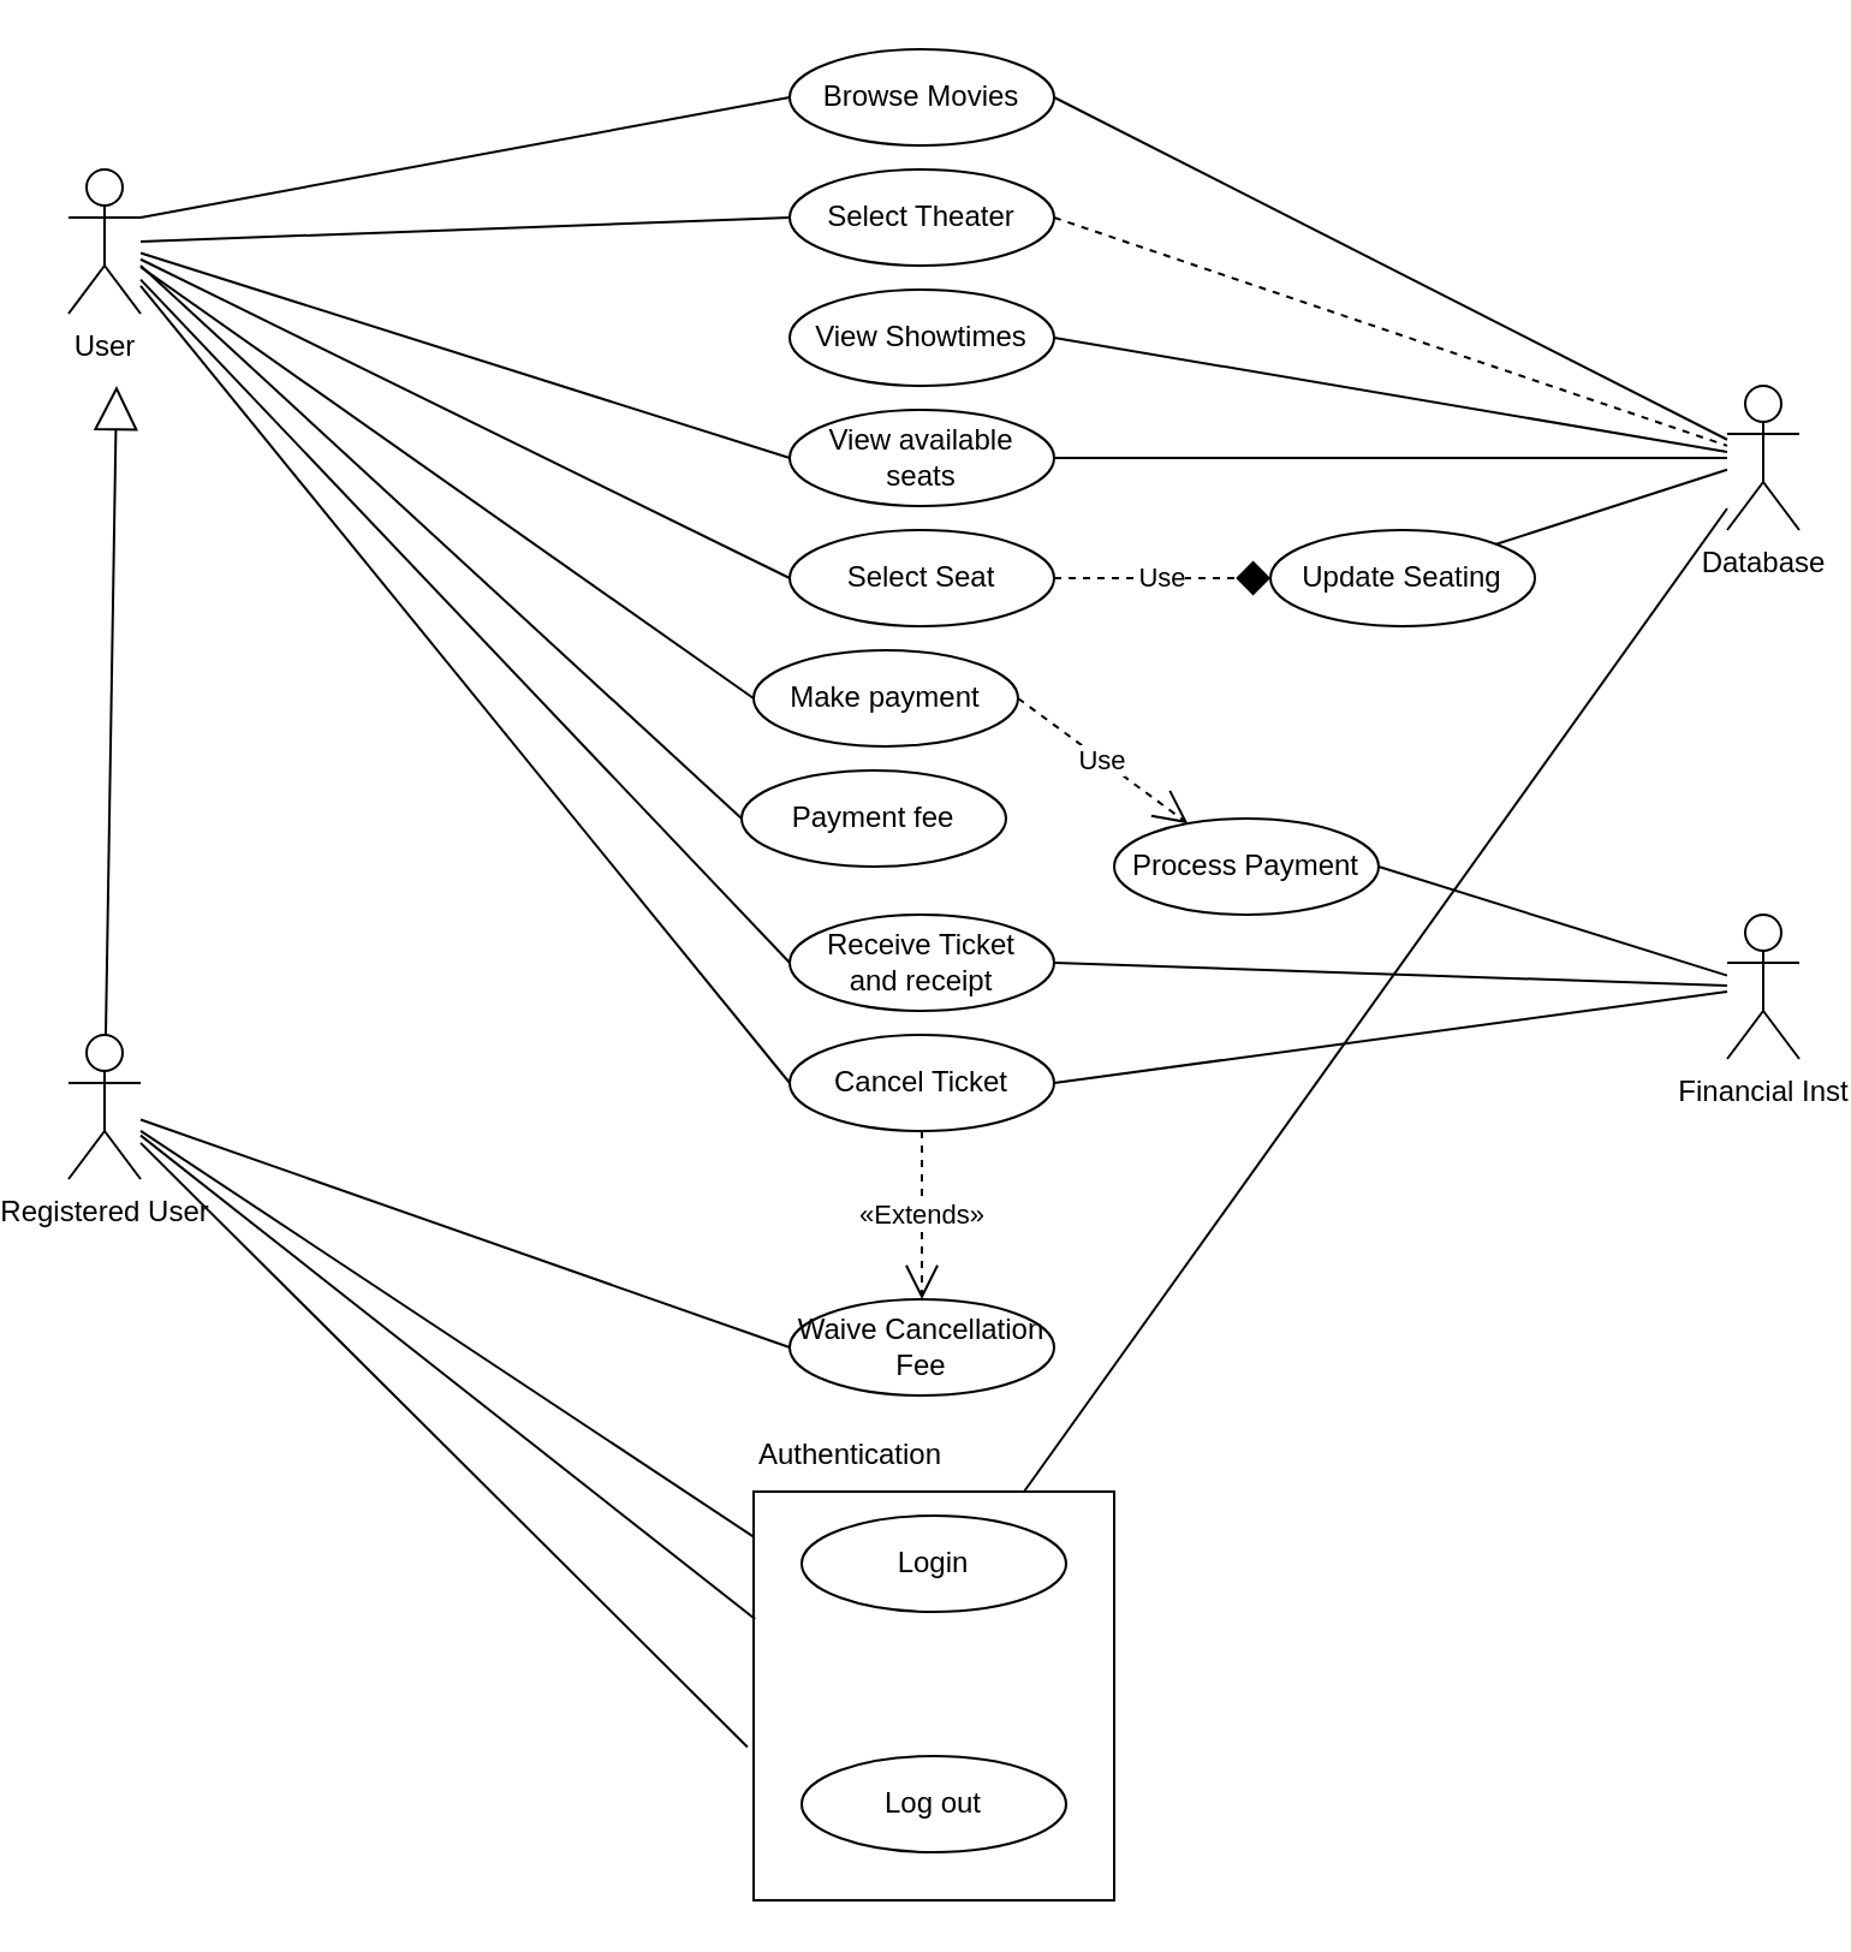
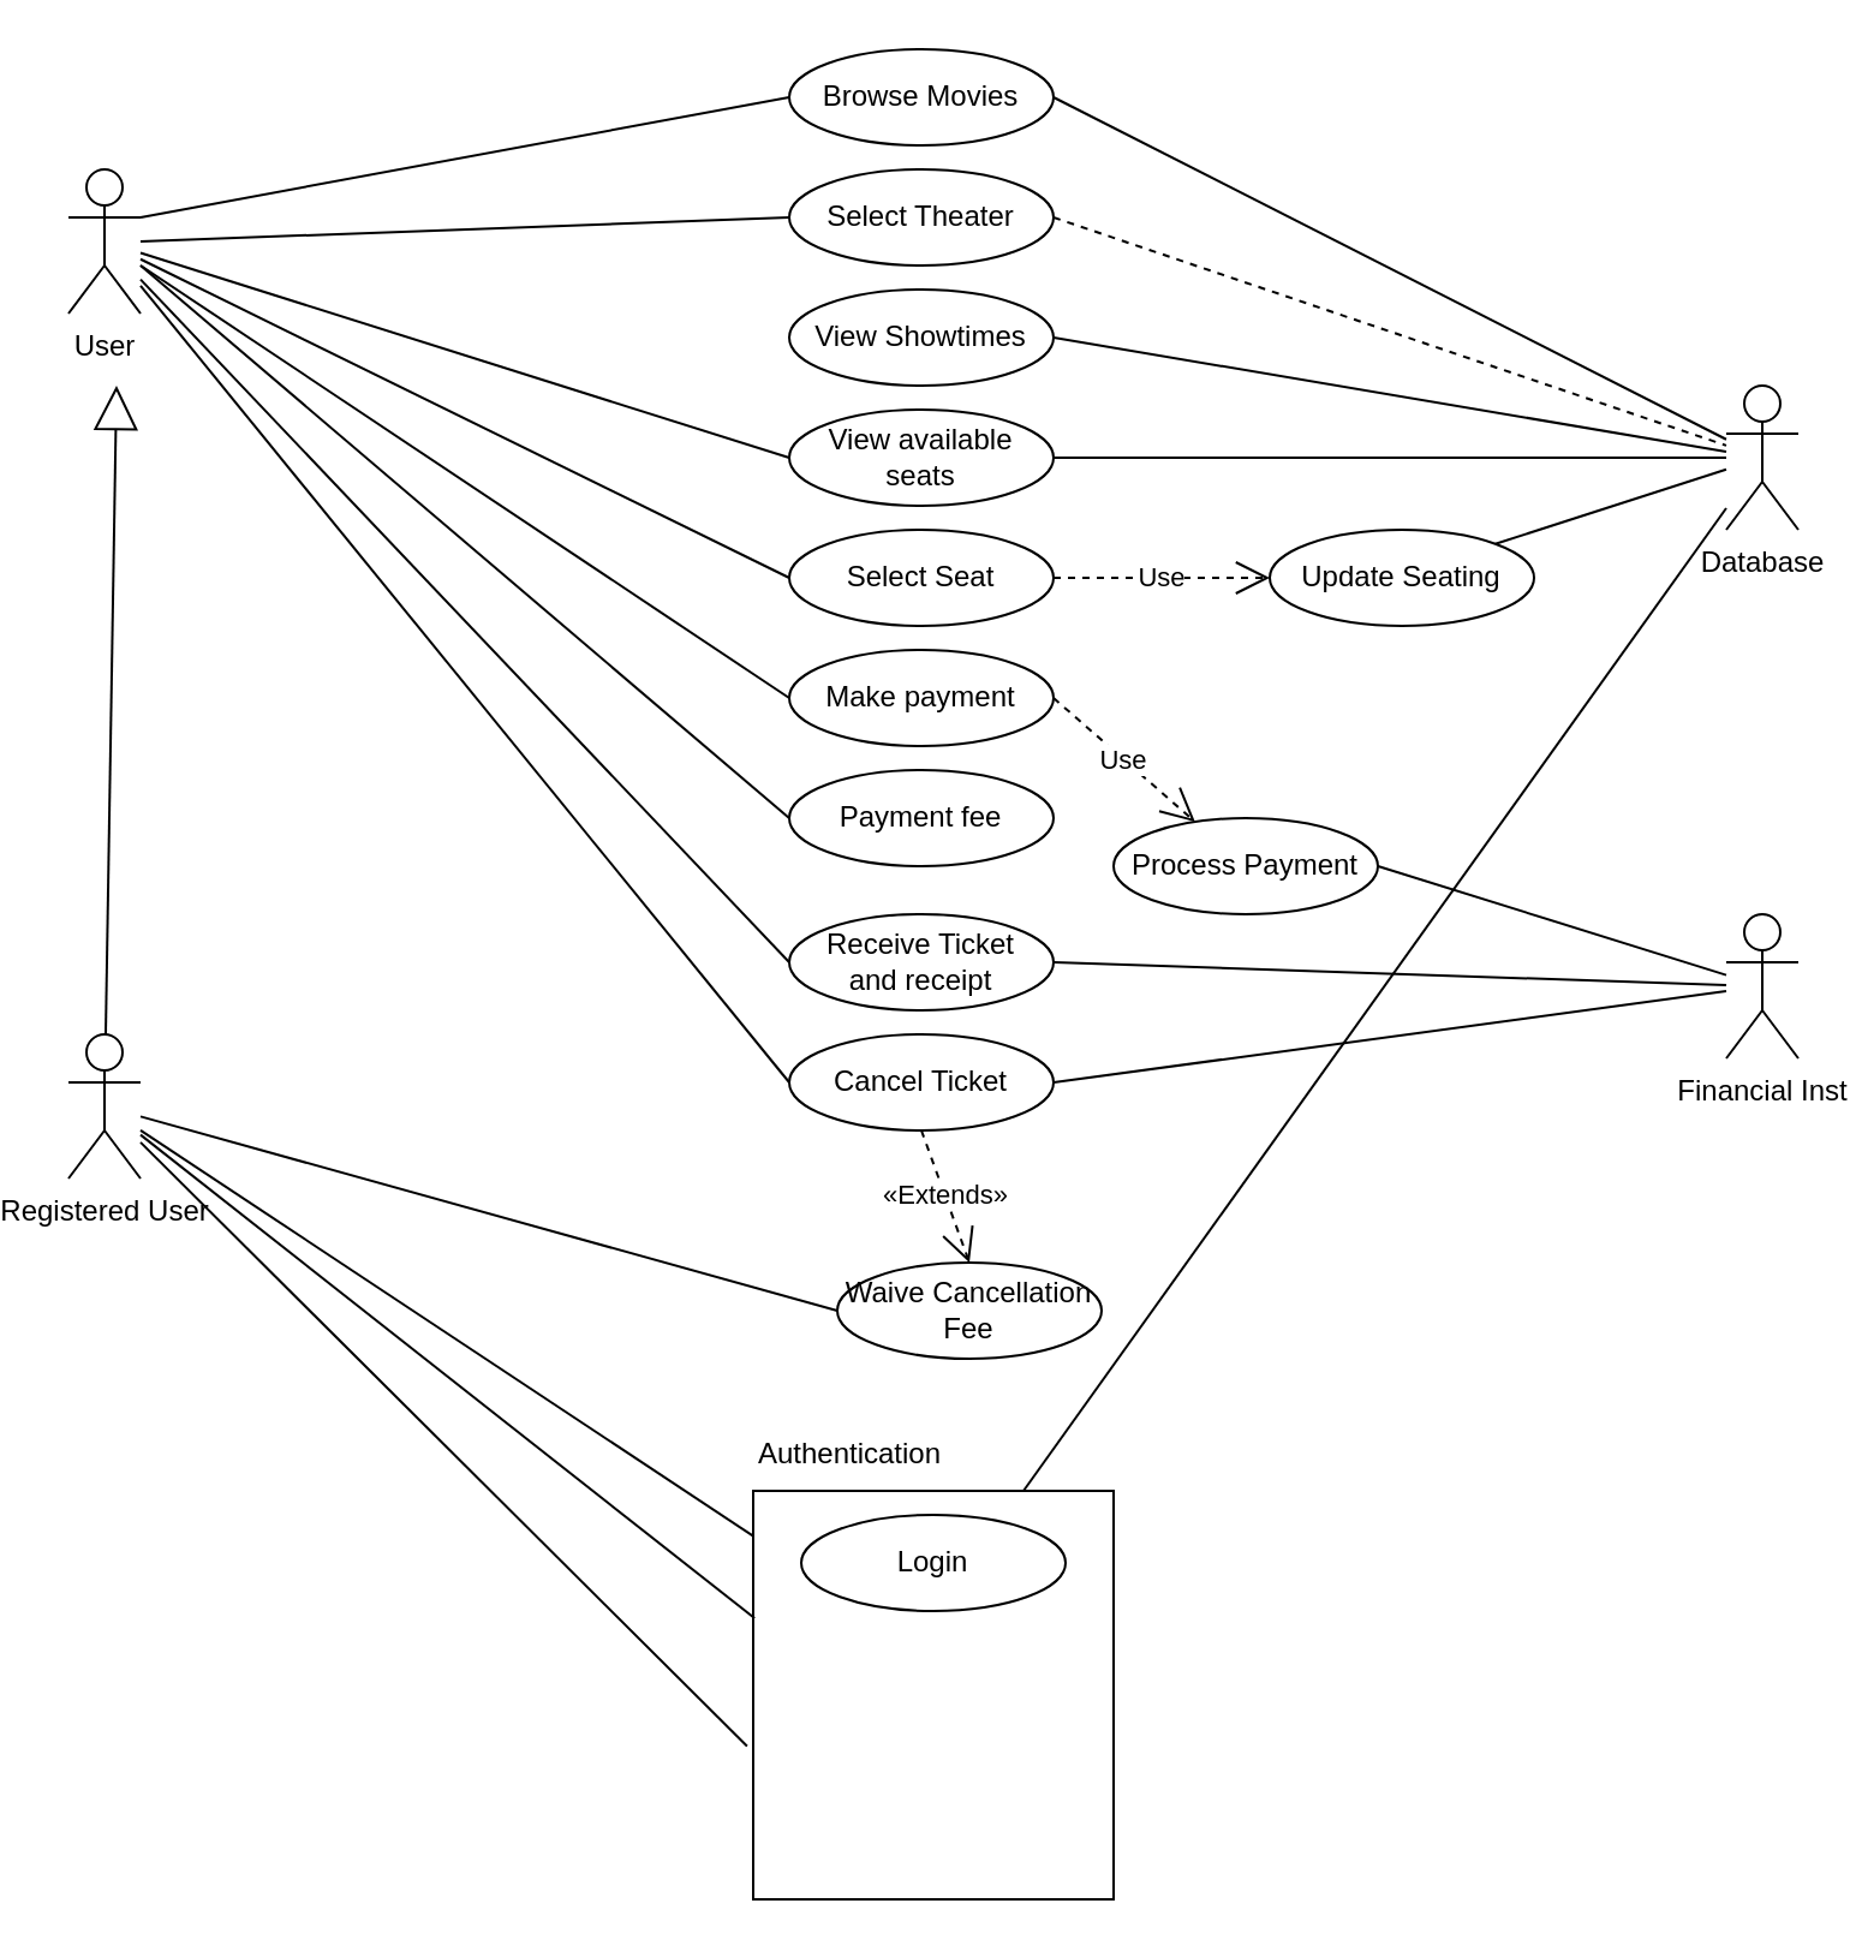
  <mxCell id="0" />
  <mxCell id="1" parent="0" />
  <mxCell id="2" value="User" style="shape=umlActor;verticalLabelPosition=bottom;verticalAlign=top;html=1;" vertex="1" parent="1"><mxGeometry x="20" y="70" width="30" height="60" as="geometry" /></mxCell>
  <mxCell id="3" value="Database&lt;div&gt;&lt;br&gt;&lt;/div&gt;" style="shape=umlActor;verticalLabelPosition=bottom;verticalAlign=top;html=1;" vertex="1" parent="1"><mxGeometry x="710" y="160" width="30" height="60" as="geometry" /></mxCell>
  <mxCell id="4" value="Registered User&lt;div&gt;&lt;br&gt;&lt;/div&gt;" style="shape=umlActor;verticalLabelPosition=bottom;verticalAlign=top;html=1;" vertex="1" parent="1"><mxGeometry x="20" y="430" width="30" height="60" as="geometry" /></mxCell>
  <mxCell id="5" value="&lt;div&gt;Financial Inst&lt;/div&gt;" style="shape=umlActor;verticalLabelPosition=bottom;verticalAlign=top;html=1;" vertex="1" parent="1"><mxGeometry x="710" y="380" width="30" height="60" as="geometry" /></mxCell>
  <mxCell id="6" value="Select Theater" style="ellipse;whiteSpace=wrap;html=1;" vertex="1" parent="1"><mxGeometry x="320" y="70" width="110" height="40" as="geometry" /></mxCell>
  <mxCell id="7" value="Browse Movies" style="ellipse;whiteSpace=wrap;html=1;" vertex="1" parent="1"><mxGeometry x="320" y="20" width="110" height="40" as="geometry" /></mxCell>
  <mxCell id="8" value="View available&lt;div&gt;seats&lt;/div&gt;" style="ellipse;whiteSpace=wrap;html=1;" vertex="1" parent="1"><mxGeometry x="320" y="170" width="110" height="40" as="geometry" /></mxCell>
  <mxCell id="9" value="Select Seat" style="ellipse;whiteSpace=wrap;html=1;" vertex="1" parent="1"><mxGeometry x="320" y="220" width="110" height="40" as="geometry" /></mxCell>
  <mxCell id="10" value="Login" style="ellipse;whiteSpace=wrap;html=1;" vertex="1" parent="1"><mxGeometry x="325" y="630" width="110" height="40" as="geometry" /></mxCell>
- <mxCell id="11" value="Make payment" style="ellipse;whiteSpace=wrap;html=1;" vertex="1" parent="1"><mxGeometry x="305" y="270" width="110" height="40" as="geometry" /></mxCell>
+ <mxCell id="11" value="Make payment" style="ellipse;whiteSpace=wrap;html=1;" vertex="1" parent="1"><mxGeometry x="320" y="270" width="110" height="40" as="geometry" /></mxCell>
  <mxCell id="12" value="View Showtimes" style="ellipse;whiteSpace=wrap;html=1;" vertex="1" parent="1"><mxGeometry x="320" y="120" width="110" height="40" as="geometry" /></mxCell>
  <mxCell id="13" value="Receive Ticket&lt;div&gt;and receipt&lt;/div&gt;" style="ellipse;whiteSpace=wrap;html=1;" vertex="1" parent="1"><mxGeometry x="320" y="380" width="110" height="40" as="geometry" /></mxCell>
  <mxCell id="14" value="Cancel Ticket" style="ellipse;whiteSpace=wrap;html=1;" vertex="1" parent="1"><mxGeometry x="320" y="430" width="110" height="40" as="geometry" /></mxCell>
  <mxCell id="15" value="" style="endArrow=none;html=1;rounded=0;exitX=1;exitY=0.333;exitDx=0;exitDy=0;exitPerimeter=0;entryX=0;entryY=0.5;entryDx=0;entryDy=0;" edge="1" parent="1" source="2" target="7"><mxGeometry width="50" height="50" relative="1" as="geometry"><mxPoint x="140" y="90" as="sourcePoint" /><mxPoint x="190" y="40" as="targetPoint" /></mxGeometry></mxCell>
  <mxCell id="16" value="" style="endArrow=none;html=1;rounded=0;entryX=0;entryY=0.5;entryDx=0;entryDy=0;" edge="1" parent="1" target="6"><mxGeometry width="50" height="50" relative="1" as="geometry"><mxPoint x="50" y="100" as="sourcePoint" /><mxPoint x="330" y="50" as="targetPoint" /></mxGeometry></mxCell>
  <mxCell id="17" value="" style="endArrow=none;html=1;rounded=0;entryX=0;entryY=0.5;entryDx=0;entryDy=0;" edge="1" parent="1" source="2" target="8"><mxGeometry width="50" height="50" relative="1" as="geometry"><mxPoint x="100" y="90" as="sourcePoint" /><mxPoint x="350" y="70" as="targetPoint" /></mxGeometry></mxCell>
  <mxCell id="18" value="" style="endArrow=none;html=1;rounded=0;entryX=0;entryY=0.5;entryDx=0;entryDy=0;" edge="1" parent="1" source="2" target="9"><mxGeometry width="50" height="50" relative="1" as="geometry"><mxPoint x="100" y="90" as="sourcePoint" /><mxPoint x="360" y="80" as="targetPoint" /></mxGeometry></mxCell>
  <mxCell id="19" value="" style="endArrow=none;html=1;rounded=0;entryX=0;entryY=0.5;entryDx=0;entryDy=0;" edge="1" parent="1" source="2" target="11"><mxGeometry width="50" height="50" relative="1" as="geometry"><mxPoint x="150" y="140" as="sourcePoint" /><mxPoint x="370" y="90" as="targetPoint" /></mxGeometry></mxCell>
  <mxCell id="20" value="" style="endArrow=none;html=1;rounded=0;entryX=0;entryY=0.5;entryDx=0;entryDy=0;" edge="1" parent="1" source="2" target="13"><mxGeometry width="50" height="50" relative="1" as="geometry"><mxPoint x="160" y="320" as="sourcePoint" /><mxPoint x="210" y="270" as="targetPoint" /></mxGeometry></mxCell>
  <mxCell id="21" value="" style="endArrow=none;html=1;rounded=0;entryX=0;entryY=0.5;entryDx=0;entryDy=0;" edge="1" parent="1" source="2" target="14"><mxGeometry width="50" height="50" relative="1" as="geometry"><mxPoint x="170" y="330" as="sourcePoint" /><mxPoint x="220" y="280" as="targetPoint" /></mxGeometry></mxCell>
  <mxCell id="22" value="" style="whiteSpace=wrap;html=1;strokeWidth=1;glass=0;fillColor=none;" vertex="1" parent="1"><mxGeometry x="305" y="620" width="150" height="170" as="geometry" /></mxCell>
- <mxCell id="23" value="Log out" style="ellipse;whiteSpace=wrap;html=1;" vertex="1" parent="1"><mxGeometry x="325" y="730" width="110" height="40" as="geometry" /></mxCell>
  <mxCell id="24" value="Authentication" style="text;html=1;align=center;verticalAlign=middle;resizable=0;points=[];autosize=1;strokeColor=none;fillColor=none;" vertex="1" parent="1"><mxGeometry x="295" y="590" width="100" height="30" as="geometry" /></mxCell>
  <mxCell id="25" value="" style="endArrow=none;html=1;rounded=0;exitX=1;exitY=0.5;exitDx=0;exitDy=0;" edge="1" parent="1" source="41" target="5"><mxGeometry width="50" height="50" relative="1" as="geometry"><mxPoint x="90" y="172.5" as="sourcePoint" /><mxPoint x="360" y="447.5" as="targetPoint" /></mxGeometry></mxCell>
  <mxCell id="26" value="" style="endArrow=none;html=1;rounded=0;exitX=1;exitY=0.5;exitDx=0;exitDy=0;" edge="1" parent="1" source="7" target="3"><mxGeometry width="50" height="50" relative="1" as="geometry"><mxPoint x="440" y="300" as="sourcePoint" /><mxPoint x="590" y="318" as="targetPoint" /></mxGeometry></mxCell>
  <mxCell id="27" value="" style="endArrow=none;html=1;rounded=0;exitX=1;exitY=0.5;exitDx=0;exitDy=0;dashed=1;" edge="1" parent="1" source="6" target="3"><mxGeometry width="50" height="50" relative="1" as="geometry"><mxPoint x="450" y="310" as="sourcePoint" /><mxPoint x="600" y="328" as="targetPoint" /></mxGeometry></mxCell>
  <mxCell id="28" value="" style="endArrow=none;html=1;rounded=0;exitX=1;exitY=0.5;exitDx=0;exitDy=0;" edge="1" parent="1" source="12" target="3"><mxGeometry width="50" height="50" relative="1" as="geometry"><mxPoint x="460" y="320" as="sourcePoint" /><mxPoint x="610" y="338" as="targetPoint" /></mxGeometry></mxCell>
  <mxCell id="29" value="" style="endArrow=none;html=1;rounded=0;entryX=-0.001;entryY=0.11;entryDx=0;entryDy=0;entryPerimeter=0;" edge="1" parent="1" source="4" target="22"><mxGeometry width="50" height="50" relative="1" as="geometry"><mxPoint x="470" y="330" as="sourcePoint" /><mxPoint x="620" y="348" as="targetPoint" /></mxGeometry></mxCell>
  <mxCell id="30" value="" style="endArrow=none;html=1;rounded=0;entryX=0.004;entryY=0.312;entryDx=0;entryDy=0;entryPerimeter=0;" edge="1" parent="1" source="4" target="22"><mxGeometry width="50" height="50" relative="1" as="geometry"><mxPoint x="480" y="340" as="sourcePoint" /><mxPoint x="630" y="358" as="targetPoint" /></mxGeometry></mxCell>
  <mxCell id="31" value="" style="endArrow=none;html=1;rounded=0;entryX=-0.017;entryY=0.625;entryDx=0;entryDy=0;entryPerimeter=0;" edge="1" parent="1" target="22" source="4"><mxGeometry width="50" height="50" relative="1" as="geometry"><mxPoint x="100" y="390" as="sourcePoint" /><mxPoint x="640" y="368" as="targetPoint" /></mxGeometry></mxCell>
  <mxCell id="32" value="" style="endArrow=none;html=1;rounded=0;exitX=1;exitY=0.5;exitDx=0;exitDy=0;" edge="1" parent="1" source="8" target="3"><mxGeometry width="50" height="50" relative="1" as="geometry"><mxPoint x="500" y="360" as="sourcePoint" /><mxPoint x="650" y="378" as="targetPoint" /></mxGeometry></mxCell>
  <mxCell id="33" value="" style="endArrow=none;html=1;rounded=0;exitX=1;exitY=0.5;exitDx=0;exitDy=0;" edge="1" parent="1" source="13" target="5"><mxGeometry width="50" height="50" relative="1" as="geometry"><mxPoint x="530" y="390" as="sourcePoint" /><mxPoint x="680" y="408" as="targetPoint" /></mxGeometry></mxCell>
  <mxCell id="34" value="" style="endArrow=none;html=1;rounded=0;exitX=1;exitY=0.5;exitDx=0;exitDy=0;" edge="1" parent="1" source="14" target="5"><mxGeometry width="50" height="50" relative="1" as="geometry"><mxPoint x="540" y="400" as="sourcePoint" /><mxPoint x="690" y="418" as="targetPoint" /></mxGeometry></mxCell>
  <mxCell id="35" value="" style="endArrow=none;html=1;rounded=0;exitX=0.75;exitY=0;exitDx=0;exitDy=0;" edge="1" parent="1" source="22" target="3"><mxGeometry width="50" height="50" relative="1" as="geometry"><mxPoint x="550" y="410" as="sourcePoint" /><mxPoint x="580" y="180" as="targetPoint" /></mxGeometry></mxCell>
  <mxCell id="36" value="" style="endArrow=block;endSize=16;endFill=0;html=1;rounded=0;" edge="1" parent="1" source="4"><mxGeometry width="160" relative="1" as="geometry"><mxPoint x="70" y="340" as="sourcePoint" /><mxPoint x="40" y="160" as="targetPoint" /></mxGeometry></mxCell>
  <mxCell id="37" value="Update Seating" style="ellipse;whiteSpace=wrap;html=1;" vertex="1" parent="1"><mxGeometry x="520" y="220" width="110" height="40" as="geometry" /></mxCell>
  <mxCell id="38" value="" style="endArrow=none;html=1;rounded=0;exitX=1;exitY=0;exitDx=0;exitDy=0;" edge="1" parent="1" source="37" target="3"><mxGeometry width="50" height="50" relative="1" as="geometry"><mxPoint x="440" y="250" as="sourcePoint" /><mxPoint x="580" y="190" as="targetPoint" /></mxGeometry></mxCell>
- <mxCell id="39" value="Payment fee" style="ellipse;whiteSpace=wrap;html=1;" vertex="1" parent="1"><mxGeometry x="300" y="320" width="110" height="40" as="geometry" /></mxCell>
+ <mxCell id="39" value="Payment fee" style="ellipse;whiteSpace=wrap;html=1;" vertex="1" parent="1"><mxGeometry x="320" y="320" width="110" height="40" as="geometry" /></mxCell>
  <mxCell id="40" value="" style="endArrow=none;html=1;rounded=0;entryX=0;entryY=0.5;entryDx=0;entryDy=0;" edge="1" parent="1" target="39"><mxGeometry width="50" height="50" relative="1" as="geometry"><mxPoint x="50" y="110" as="sourcePoint" /><mxPoint x="330" y="300" as="targetPoint" /></mxGeometry></mxCell>
  <mxCell id="41" value="Process Payment" style="ellipse;whiteSpace=wrap;html=1;" vertex="1" parent="1"><mxGeometry x="455" y="340" width="110" height="40" as="geometry" /></mxCell>
  <mxCell id="42" value="Use" style="endArrow=open;endSize=12;dashed=1;html=1;rounded=0;exitX=1;exitY=0.5;exitDx=0;exitDy=0;" edge="1" parent="1" source="11" target="41"><mxGeometry width="160" relative="1" as="geometry"><mxPoint x="300" y="410" as="sourcePoint" /><mxPoint x="460" y="410" as="targetPoint" /></mxGeometry></mxCell>
- <mxCell id="43" value="Use" style="endArrow=diamond;endSize=12;dashed=1;html=1;rounded=0;exitX=1;exitY=0.5;exitDx=0;exitDy=0;entryX=0;entryY=0.5;entryDx=0;entryDy=0;" edge="1" parent="1" source="9" target="37"><mxGeometry width="160" relative="1" as="geometry"><mxPoint x="300" y="330" as="sourcePoint" /><mxPoint x="460" y="330" as="targetPoint" /></mxGeometry></mxCell>
- <mxCell id="44" value="Waive Cancellation Fee" style="ellipse;whiteSpace=wrap;html=1;" vertex="1" parent="1"><mxGeometry x="320" y="540" width="110" height="40" as="geometry" /></mxCell>
+ <mxCell id="43" value="Use" style="endArrow=open;endSize=12;dashed=1;html=1;rounded=0;exitX=1;exitY=0.5;exitDx=0;exitDy=0;entryX=0;entryY=0.5;entryDx=0;entryDy=0;" edge="1" parent="1" source="9" target="37"><mxGeometry width="160" relative="1" as="geometry"><mxPoint x="300" y="330" as="sourcePoint" /><mxPoint x="460" y="330" as="targetPoint" /></mxGeometry></mxCell>
+ <mxCell id="44" value="Waive Cancellation Fee" style="ellipse;whiteSpace=wrap;html=1;" vertex="1" parent="1"><mxGeometry x="340" y="525" width="110" height="40" as="geometry" /></mxCell>
  <mxCell id="45" value="" style="endArrow=none;html=1;rounded=0;entryX=0;entryY=0.5;entryDx=0;entryDy=0;" edge="1" parent="1" source="4" target="44"><mxGeometry width="50" height="50" relative="1" as="geometry"><mxPoint x="60" y="480" as="sourcePoint" /><mxPoint x="315" y="649" as="targetPoint" /></mxGeometry></mxCell>
  <mxCell id="46" value="«Extends»" style="endArrow=open;endSize=12;dashed=1;html=1;rounded=0;exitX=0.5;exitY=1;exitDx=0;exitDy=0;entryX=0.5;entryY=0;entryDx=0;entryDy=0;" edge="1" parent="1" source="14" target="44"><mxGeometry width="160" relative="1" as="geometry"><mxPoint x="260" y="510" as="sourcePoint" /><mxPoint x="420" y="510" as="targetPoint" /></mxGeometry></mxCell>
